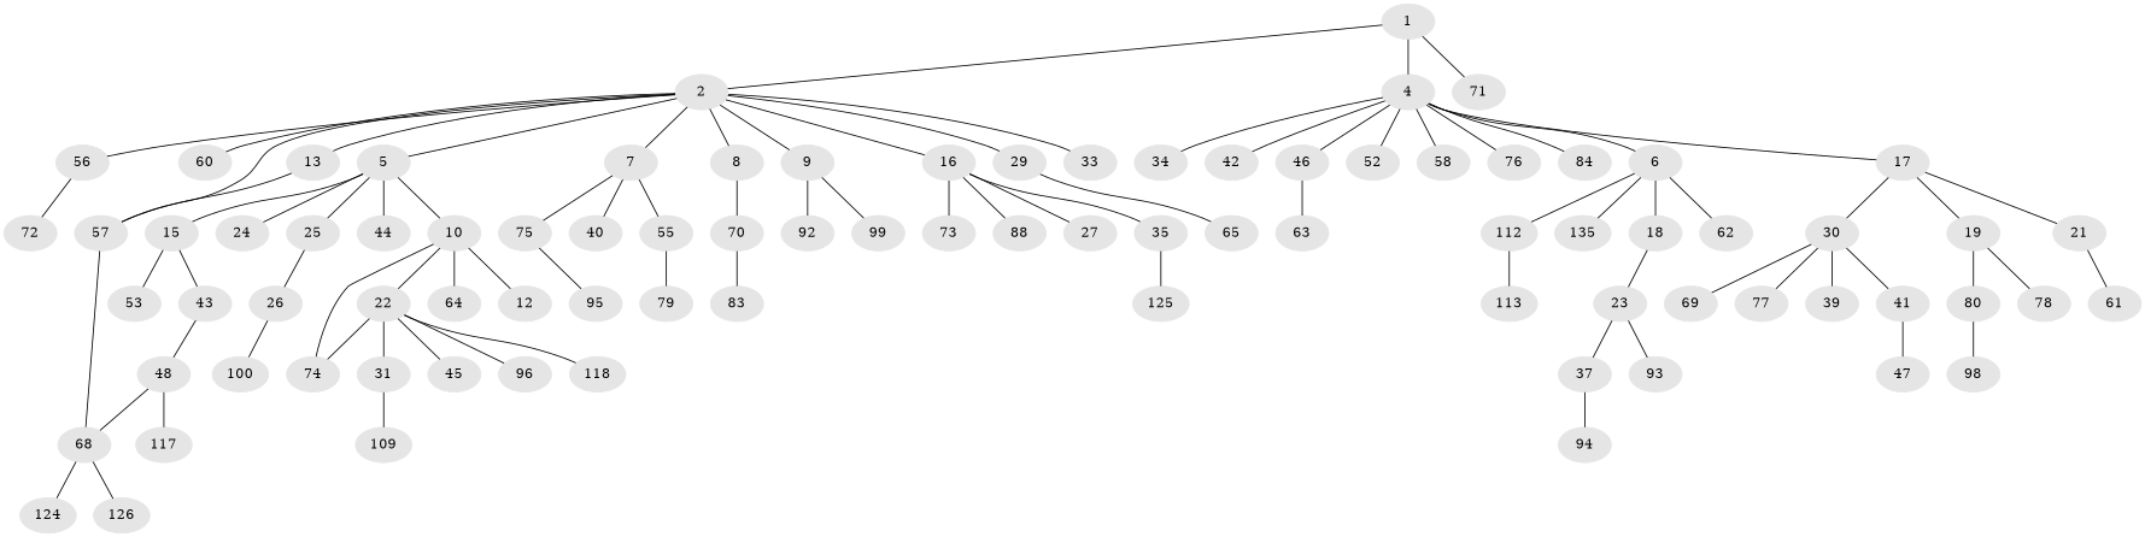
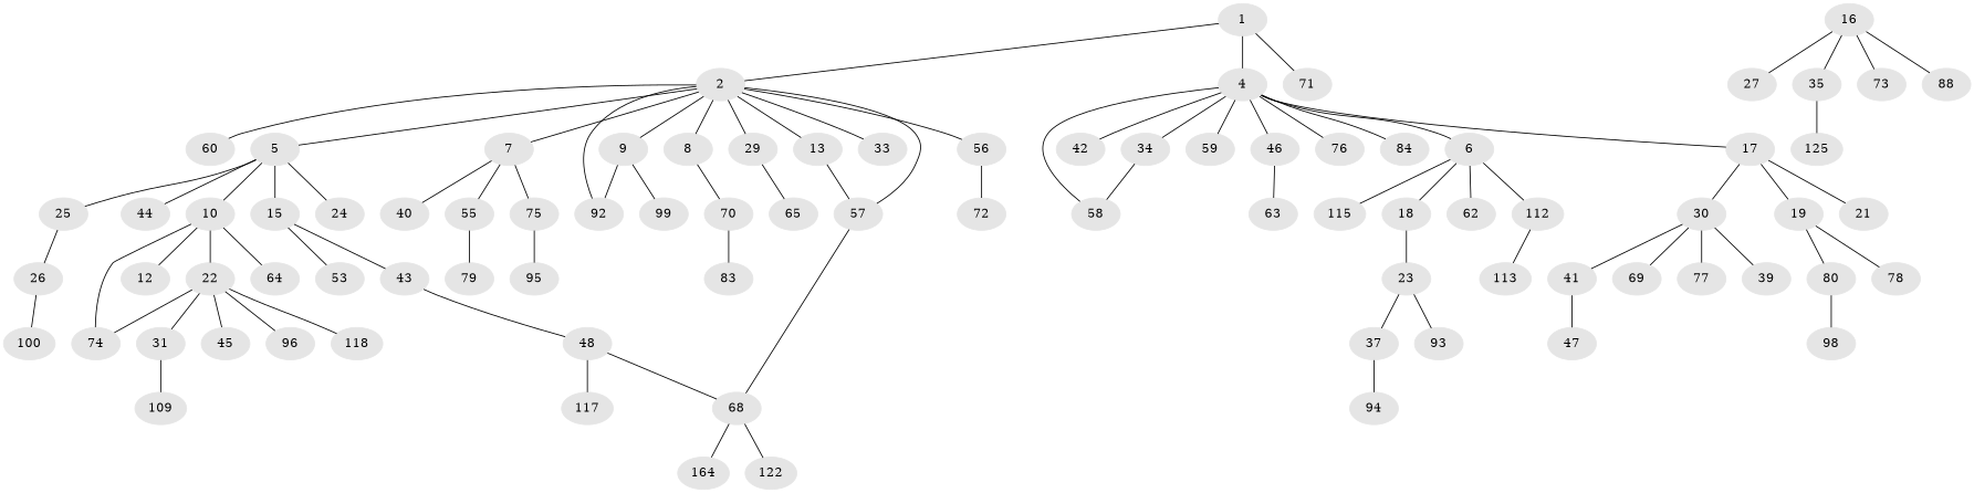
  graph {
    node [color=gray90 style=filled]
    2 [super="+3"]
    5 [super="+20"]
    7 [super="+32"]
    8 [super="+51"]
    9 [super="+89"]
    13 [super="+121"]
    16 [super="+50"]
    29
    33 [super="+97"]
    56
    57
    60
    1
    4 [super="+38"]
    n15 [label=71 super="+80"]
    6 [super="+14"]
    17 [super="+103"]
    34 [super="+71"]
    42 [super="+81"]
    46 [super="+54"]
-   52
+   52 [label=59]
    58
    76
    84
    10 [super="+59"]
    15 [super="+116"]
    24
    25 [super="+85"]
    44 [super="+108"]
    40
    55
    75
    70 [super="+122"]
    92
    99
    27
    35 [super="+110"]
    73
    88
    65 [super="+120"]
    72
    68 [super="+86"]
    18
    62 [super="+67"]
    112
-   115 [super="+123" label=135]
+   115 [super="+123"]
    19 [super="+111"]
    21
    30 [super="+37"]
    63
    12
    22 [super="+28"]
    64
    74 [super="+101"]
    43 [super="+91"]
    53 [super="+104"]
    26 [super="+66"]
    23 [super="+114"]
    113
    79 [super="+87"]
    95 [super="+106"]
    83
    31
    45 [super="+49"]
    96
    118
    48 [super="+105"]
    125
    78
    n70 [label=80 super="+107"]
-   61 [super="+90"]
    39
    41
    69
    77
    n76 [label=37]
    93
    98 [super="+102"]
    109
    94
    100
    47
    117
-   124
-   126
+   124 [label=164]
+   126 [label=122]
    2 -- 5
    2 -- 7
    2 -- 8
    2 -- 9
    2 -- 13
-   2 -- 16
+   2 -- 92
    2 -- 29
    2 -- 33
    2 -- 56
    2 -- 57
    2 -- 60
    5 -- 10
    5 -- 15
    5 -- 24
    5 -- 25
    5 -- 44
    7 -- 40
    7 -- 55
    7 -- 75
    8 -- 70
    9 -- 92
    9 -- 99
    13 -- 57
    16 -- 27
    16 -- 35
    16 -- 73
    16 -- 88
    29 -- 65
    56 -- 72
    57 -- 68
    1 -- 2
    1 -- 4
    1 -- n15
    4 -- 6
    4 -- 17
    4 -- 34
    4 -- 42
    4 -- 46
    4 -- 52
    4 -- 58
    4 -- 76
    4 -- 84
    6 -- 18
    6 -- 62
    6 -- 112
    6 -- 115
    17 -- 19
    17 -- 21
    17 -- 30
+   34 -- 58
    46 -- 63
    10 -- 12
    10 -- 22
    10 -- 64
    10 -- 74
    15 -- 43
    15 -- 53
    25 -- 26
    55 -- 79
    75 -- 95
    70 -- 83
    35 -- 125
    68 -- 124
    68 -- 126
    18 -- 23
    112 -- 113
    19 -- 78
    19 -- n70
-   21 -- 61
    30 -- 39
    30 -- 41
    30 -- 69
    30 -- 77
    22 -- 74
    22 -- 31
    22 -- 45
    22 -- 96
    22 -- 118
    43 -- 48
    26 -- 100
    23 -- n76
    23 -- 93
    31 -- 109
    48 -- 68
    48 -- 117
    n70 -- 98
    41 -- 47
    n76 -- 94
  }
